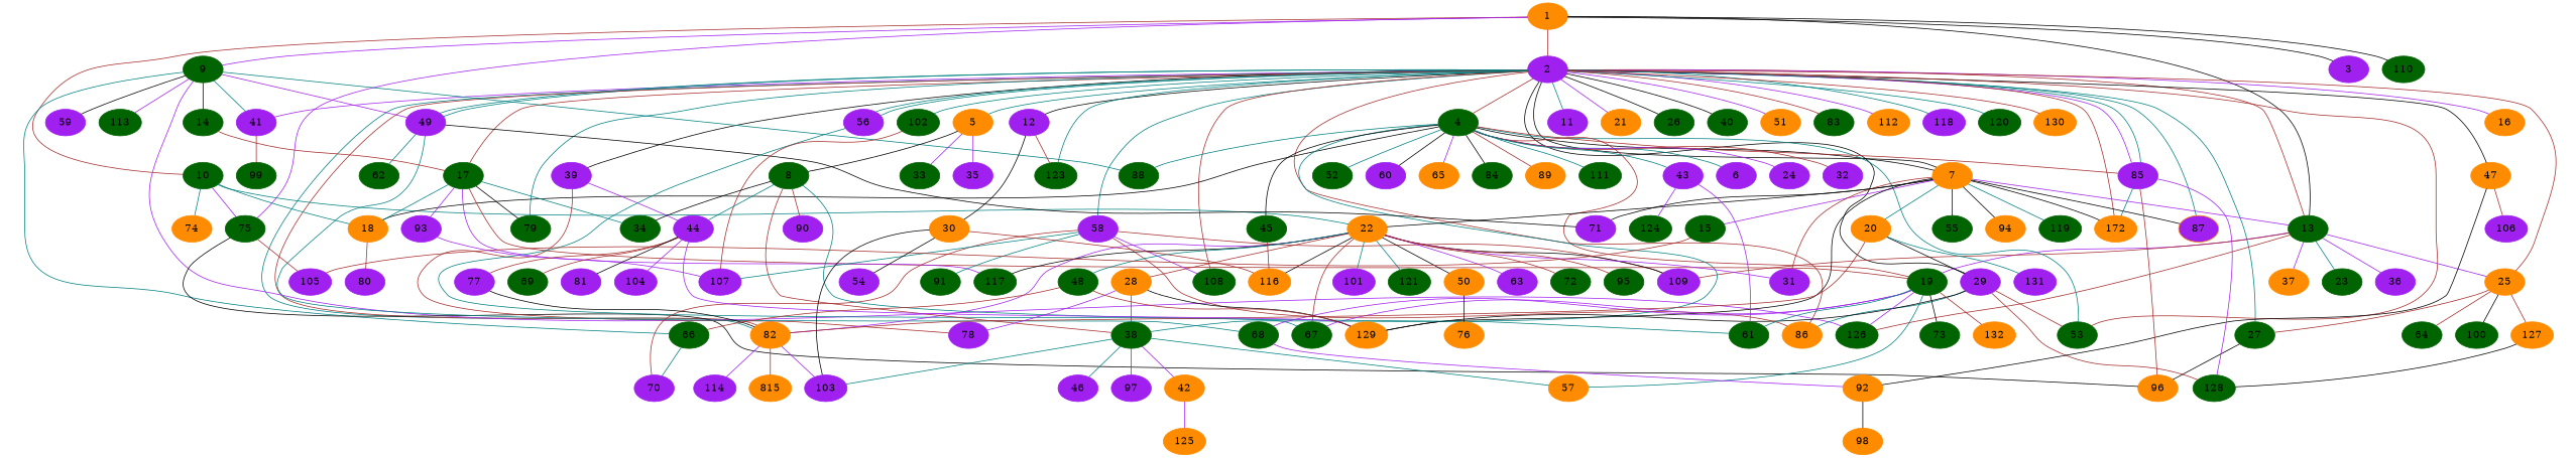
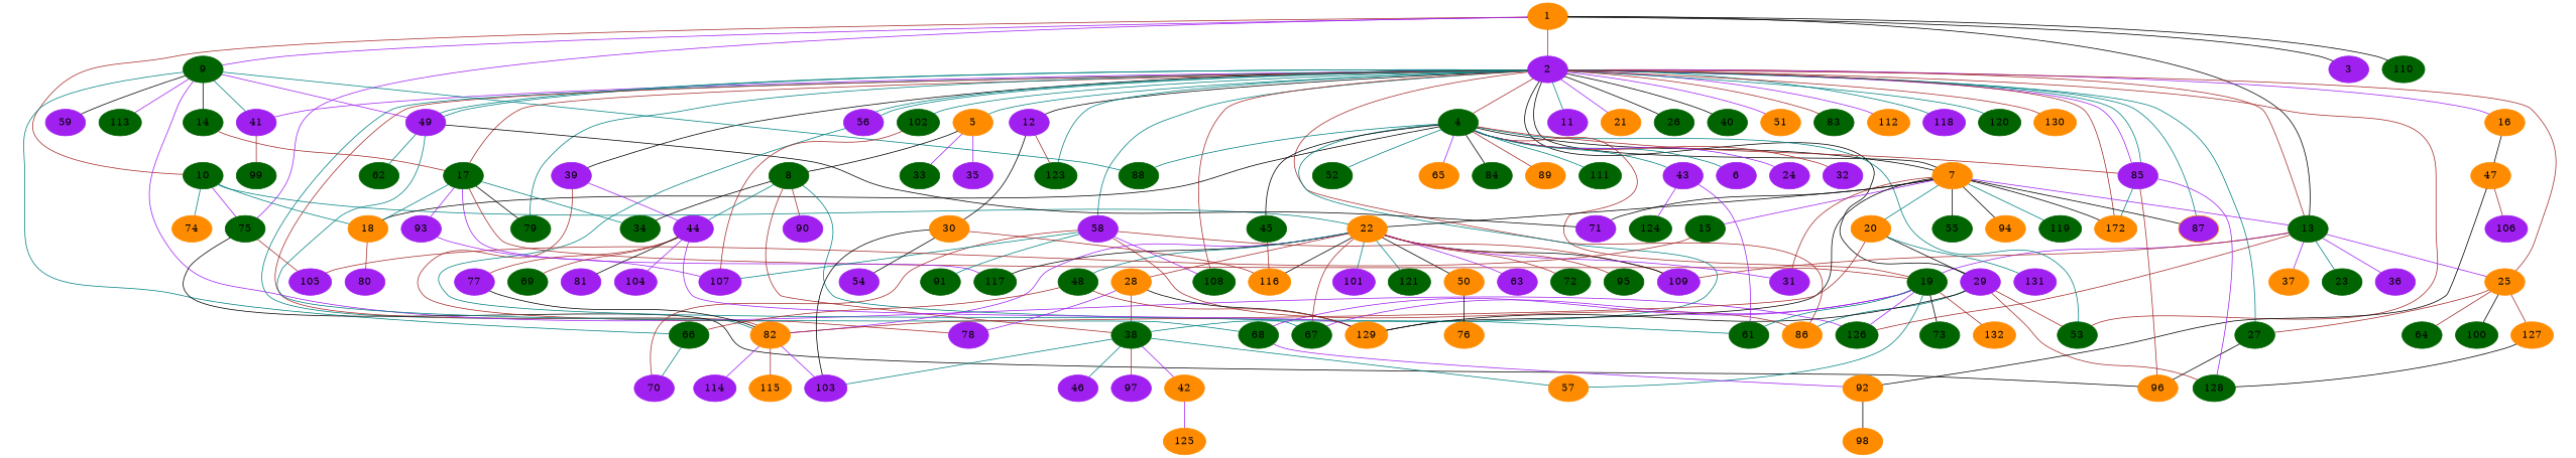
  graph {
    fontname="DejaVu Serif"
    node [color=darkgreen fontname="DejaVu Serif" style=filled]
    edge [color=brown fontname="DejaVu Serif"]
    1 [color=darkorange]
    2 [color=purple]
    3 [color=purple]
    9
    10
    13
    75
    110
    4
    5 [color=darkorange]
    7 [color=darkorange]
    11 [color=purple]
    12 [color=purple]
    16 [color=darkorange]
    17
    21 [color=darkorange]
    25 [color=darkorange]
    26
    27
    29 [color=purple]
    39 [color=purple]
    40
    41 [color=purple]
    47 [color=darkorange]
    49 [color=purple]
    51 [color=darkorange]
    53
    56 [color=purple]
    58 [color=purple]
    79
    82 [color=darkorange]
    83
    85 [color=purple]
    86 [color=darkorange]
    87 [color=darkorange fillcolor=purple]
    102
    108
    112 [color=darkorange]
    118 [color=purple]
    120
    n41 [color=darkorange label=172]
    123
    130 [color=darkorange]
    88
    14
    59 [color=purple]
    66
    113
    126
    18 [color=darkorange]
    22 [color=darkorange]
    74 [color=darkorange]
    19
    23
    36 [color=purple]
    37 [color=darkorange]
    109 [color=purple]
    105 [color=purple]
    96 [color=darkorange]
    6 [color=purple]
    24 [color=purple]
    32 [color=purple]
    38
    43 [color=purple]
    45
    52
-   60 [color=purple]
    65 [color=darkorange]
    84
    89 [color=darkorange]
    111
    8
    33
    35 [color=purple]
    15
    20 [color=darkorange]
    31 [color=purple]
    55
    71 [color=purple]
    94 [color=darkorange]
    119
    129 [color=darkorange]
    30 [color=darkorange]
    34
    93 [color=purple]
    117
    64
    100
    127 [color=darkorange]
    128
    44 [color=purple]
    78 [color=purple]
    99
    106 [color=purple]
    92 [color=darkorange]
    68
    62
    67
    70 [color=purple]
    91
    107 [color=purple]
    103 [color=purple]
    114 [color=purple]
-   115 [color=darkorange label=815]
+   115 [color=darkorange]
    80 [color=purple]
    61
    57 [color=darkorange]
    73
    132 [color=darkorange]
    42 [color=darkorange]
    46 [color=purple]
    97 [color=purple]
    124
    116 [color=darkorange]
    90 [color=purple]
    131 [color=purple]
    28 [color=darkorange]
    48
    50 [color=darkorange]
    63 [color=purple]
    72
    95
    101 [color=purple]
    121
    69
    77 [color=purple]
    81 [color=purple]
    104 [color=purple]
    54 [color=purple]
    76 [color=darkorange]
    125 [color=darkorange]
    98 [color=darkorange]
    1 -- 2
    1 -- 3 [color=black]
    1 -- 9 [color=purple]
    1 -- 10
    1 -- 13 [color=black]
    1 -- 75 [color=purple]
    1 -- 110 [color=black]
    2 -- 13
    2 -- 4
    2 -- 5 [color=teal]
    2 -- 7 [color=black]
    2 -- 11 [color=teal]
    2 -- 12 [color=black]
    2 -- 16 [color=purple]
    2 -- 17
    2 -- 21 [color=purple]
    2 -- 25
    2 -- 26 [color=black]
    2 -- 27 [color=teal]
    2 -- 29 [color=black]
    2 -- 39 [color=black]
    2 -- 40 [color=black]
    2 -- 41 [color=purple]
-   2 -- 47 [color=black]
+   16 -- 47 [color=black]
    2 -- 49 [color=teal]
    2 -- 49 [color=teal]
    2 -- 51 [color=purple]
    2 -- 53
    2 -- 56 [color=teal]
    2 -- 56 [color=teal]
    2 -- 58 [color=teal]
    2 -- 79 [color=teal]
    2 -- 82 [color=teal]
    2 -- 82
    2 -- 83
    2 -- 85 [color=purple]
    2 -- 85 [color=teal]
    2 -- 86
    2 -- 87 [color=teal]
    2 -- 102 [color=teal]
    2 -- 108
    2 -- 112 [color=purple]
    2 -- 118 [color=teal]
    2 -- 120 [color=teal]
    2 -- n41
    2 -- 123 [color=teal]
    2 -- 130
    9 -- 41 [color=teal]
    9 -- 49 [color=purple]
    9 -- 88 [color=teal]
    9 -- 14 [color=black]
    9 -- 59 [color=black]
    9 -- 66 [color=teal]
    9 -- 113 [color=purple]
    9 -- 126 [color=purple]
    10 -- 75 [color=purple]
    10 -- 18 [color=teal]
    10 -- 22 [color=teal]
    10 -- 74 [color=teal]
    13 -- 25 [color=purple]
    13 -- 126
    13 -- 19 [color=purple]
    13 -- 23 [color=teal]
    13 -- 36 [color=purple]
    13 -- 37 [color=purple]
    13 -- 109
    75 -- 105
    75 -- 96 [color=black]
    4 -- 7 [color=black]
    4 -- 53 [color=teal]
    4 -- 85
    4 -- 88 [color=teal]
    4 -- 18 [color=black]
    4 -- 19
    4 -- 6 [color=teal]
    4 -- 24 [color=purple]
    4 -- 32
    4 -- 38 [color=teal]
    4 -- 43 [color=teal]
    4 -- 45 [color=black]
    4 -- 52 [color=teal]
-   4 -- 60 [color=black]
    4 -- 65 [color=purple]
    4 -- 84 [color=black]
    4 -- 89
    4 -- 111 [color=teal]
    5 -- 8 [color=black]
    5 -- 33 [color=purple]
    5 -- 35 [color=purple]
    7 -- 13 [color=purple]
    7 -- 87 [color=black]
    7 -- n41 [color=black]
    7 -- 22 [color=black]
    7 -- 15 [color=purple]
    7 -- 20 [color=teal]
    7 -- 31
    7 -- 55 [color=black]
    7 -- 71 [color=black]
    7 -- 94 [color=black]
    7 -- 119 [color=teal]
    7 -- 129 [color=black]
    12 -- 123
    12 -- 30 [color=black]
    17 -- 79 [color=black]
    17 -- 18 [color=teal]
    17 -- 19
    17 -- 34 [color=teal]
    17 -- 93 [color=purple]
    17 -- 117 [color=purple]
    25 -- 27
    25 -- 64
    25 -- 100 [color=black]
    25 -- 127
    27 -- 96 [color=black]
    29 -- 53
    29 -- 86 [color=teal]
    29 -- 129 [color=black]
    29 -- 128
    39 -- 44 [color=purple]
    39 -- 78
    41 -- 99
    47 -- 106
    47 -- 92 [color=black]
    49 -- 71 [color=black]
    49 -- 68 [color=teal]
    49 -- 62 [color=teal]
    56 -- 67 [color=teal]
    58 -- 86
    58 -- 108 [color=purple]
    58 -- 109
    58 -- 70
    58 -- 91 [color=teal]
    58 -- 107 [color=teal]
    82 -- 103 [color=purple]
    82 -- 114 [color=purple]
    82 -- 115
    85 -- n41 [color=teal]
    85 -- 96
    85 -- 128 [color=purple]
    102 -- 107
    14 -- 17
    66 -- 70 [color=teal]
    18 -- 80
    22 -- 82 [color=purple]
    22 -- 109 [color=black]
    22 -- 31 [color=purple]
    22 -- 117 [color=black]
    22 -- 67
    22 -- 116 [color=black]
    22 -- 28
    22 -- 48 [color=teal]
    22 -- 50 [color=black]
    22 -- 63 [color=purple]
    22 -- 72
    22 -- 95
    22 -- 101 [color=teal]
    22 -- 121 [color=teal]
    19 -- 126 [color=purple]
    19 -- 68 [color=purple]
    19 -- 67 [color=purple]
    19 -- 61 [color=teal]
    19 -- 57 [color=teal]
    19 -- 73 [color=black]
    19 -- 132
    38 -- 103 [color=teal]
    38 -- 57 [color=teal]
    38 -- 42 [color=purple]
    38 -- 46 [color=teal]
    38 -- 97
    43 -- 61 [color=purple]
    43 -- 124 [color=purple]
    45 -- 116
    8 -- 38
    8 -- 34 [color=black]
    8 -- 44 [color=teal]
    8 -- 61 [color=teal]
    8 -- 90
    15 -- 105
    20 -- 29 [color=black]
    20 -- 82
    20 -- 131 [color=teal]
    30 -- 103 [color=black]
    30 -- 116
    30 -- 54 [color=black]
    93 -- 107 [color=purple]
    127 -- 128 [color=black]
    44 -- 129 [color=purple]
    44 -- 69
    44 -- 77
    44 -- 81 [color=black]
    44 -- 104 [color=purple]
    92 -- 98 [color=black]
    68 -- 92 [color=purple]
    42 -- 125 [color=purple]
    28 -- 38
    28 -- 129 [color=black]
    28 -- 78 [color=purple]
    48 -- 66
    48 -- 129
    50 -- 76 [color=black]
    77 -- 82 [color=black]
  }
